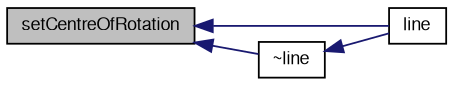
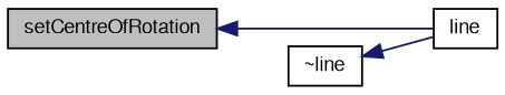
  digraph {
    rankdir=LR
    node [color=black fontname=FreeSans fontsize=10 shape=record]
    edge [color=midnightblue dir=back fontname=FreeSans fontsize=10 labelfontname=FreeSans labelfontsize=10 style=solid]
    n1 [fillcolor=grey75 fontcolor=black height=0.2 label=setCentreOfRotation style=filled width=0.4]
    n2 [height=0.2 label=line width=0.4]
    n3 [height=0.2 label="~line" width=0.4]
    n1 -> n2
-   n1 -> n3
    n3 -> n2
  }
